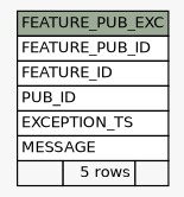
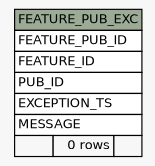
  digraph {
    bgcolor="#f7f7f7"
    fontname=Helvetica
    fontsize=11
    nodesep=0.18
    rankdir=RL
    ranksep=0.46
-   n1 [fontname=Helvetica fontsize=11 label=<     <TABLE BORDER="0" CELLBORDER="1" CELLSPACING="0" BGCOLOR="#ffffff">       <TR><TD COLSPAN="3" BGCOLOR="#9bab96" ALIGN="CENTER">FEATURE_PUB_EXC</TD></TR>       <TR><TD PORT="FEATURE_PUB_ID" COLSPAN="3" ALIGN="LEFT">FEATURE_PUB_ID</TD></TR>       <TR><TD PORT="FEATURE_ID" COLSPAN="3" ALIGN="LEFT">FEATURE_ID</TD></TR>       <TR><TD PORT="PUB_ID" COLSPAN="3" ALIGN="LEFT">PUB_ID</TD></TR>       <TR><TD PORT="EXCEPTION_TS" COLSPAN="3" ALIGN="LEFT">EXCEPTION_TS</TD></TR>       <TR><TD PORT="MESSAGE" COLSPAN="3" ALIGN="LEFT">MESSAGE</TD></TR>       <TR><TD ALIGN="LEFT" BGCOLOR="#f7f7f7">  </TD><TD ALIGN="RIGHT" BGCOLOR="#f7f7f7">5 rows</TD><TD ALIGN="RIGHT" BGCOLOR="#f7f7f7">  </TD></TR>     </TABLE>> shape=plaintext]
+   n1 [fontname=Helvetica fontsize=11 label=<     <TABLE BORDER="0" CELLBORDER="1" CELLSPACING="0" BGCOLOR="#ffffff">       <TR><TD COLSPAN="3" BGCOLOR="#9bab96" ALIGN="CENTER">FEATURE_PUB_EXC</TD></TR>       <TR><TD PORT="FEATURE_PUB_ID" COLSPAN="3" ALIGN="LEFT">FEATURE_PUB_ID</TD></TR>       <TR><TD PORT="FEATURE_ID" COLSPAN="3" ALIGN="LEFT">FEATURE_ID</TD></TR>       <TR><TD PORT="PUB_ID" COLSPAN="3" ALIGN="LEFT">PUB_ID</TD></TR>       <TR><TD PORT="EXCEPTION_TS" COLSPAN="3" ALIGN="LEFT">EXCEPTION_TS</TD></TR>       <TR><TD PORT="MESSAGE" COLSPAN="3" ALIGN="LEFT">MESSAGE</TD></TR>       <TR><TD ALIGN="LEFT" BGCOLOR="#f7f7f7">  </TD><TD ALIGN="RIGHT" BGCOLOR="#f7f7f7">0 rows</TD><TD ALIGN="RIGHT" BGCOLOR="#f7f7f7">  </TD></TR>     </TABLE>> shape=plaintext]
  }
